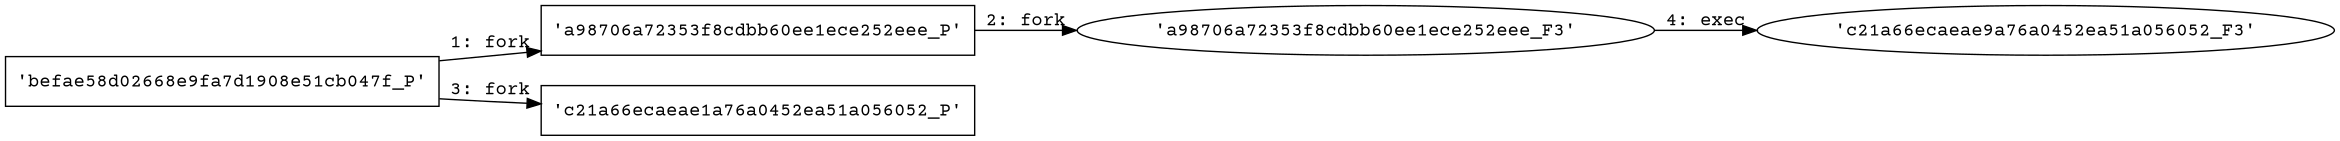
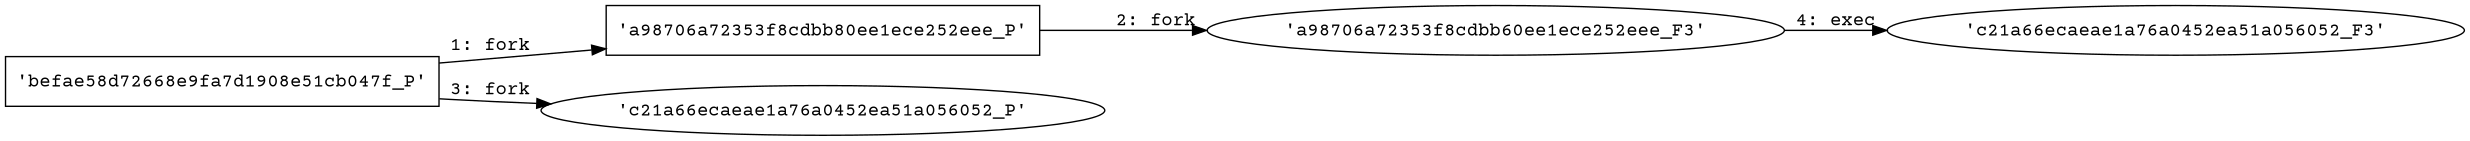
  digraph {
    engine=neato
    fixedsize=false
    fontname="Courier Prime"
    fontsize=10
    nodesep=0.3
    rankdir=LR
    ranksep=0
    splines=true
    node [fontname="Courier Prime" node_type=Process shape=box]
    edge [fontname="Courier Prime"]
-   "'befae58d02668e9fa7d1908e51cb047f_P'"
-   "'a98706a72353f8cdbb60ee1ece252eee_P'"
-   "'c21a66ecaeae1a76a0452ea51a056052_P'"
+   "'befae58d02668e9fa7d1908e51cb047f_P'" [label="'befae58d72668e9fa7d1908e51cb047f_P'"]
+   "'a98706a72353f8cdbb60ee1ece252eee_P'" [label="'a98706a72353f8cdbb80ee1ece252eee_P'"]
+   "'c21a66ecaeae1a76a0452ea51a056052_P'" [shape=ellipse]
    "'a98706a72353f8cdbb60ee1ece252eee_F3'" [node_type=File shape=ellipse]
-   "'c21a66ecaeae1a76a0452ea51a056052_F3'" [node_type=File shape=ellipse label="'c21a66ecaeae9a76a0452ea51a056052_F3'"]
+   "'c21a66ecaeae1a76a0452ea51a056052_F3'" [node_type=File shape=ellipse]
    "'befae58d02668e9fa7d1908e51cb047f_P'" -> "'a98706a72353f8cdbb60ee1ece252eee_P'" [label="1: fork"]
    "'befae58d02668e9fa7d1908e51cb047f_P'" -> "'c21a66ecaeae1a76a0452ea51a056052_P'" [label="3: fork"]
    "'a98706a72353f8cdbb60ee1ece252eee_P'" -> "'a98706a72353f8cdbb60ee1ece252eee_F3'" [label="2: fork"]
    "'a98706a72353f8cdbb60ee1ece252eee_F3'" -> "'c21a66ecaeae1a76a0452ea51a056052_F3'" [label="4: exec"]
  }
